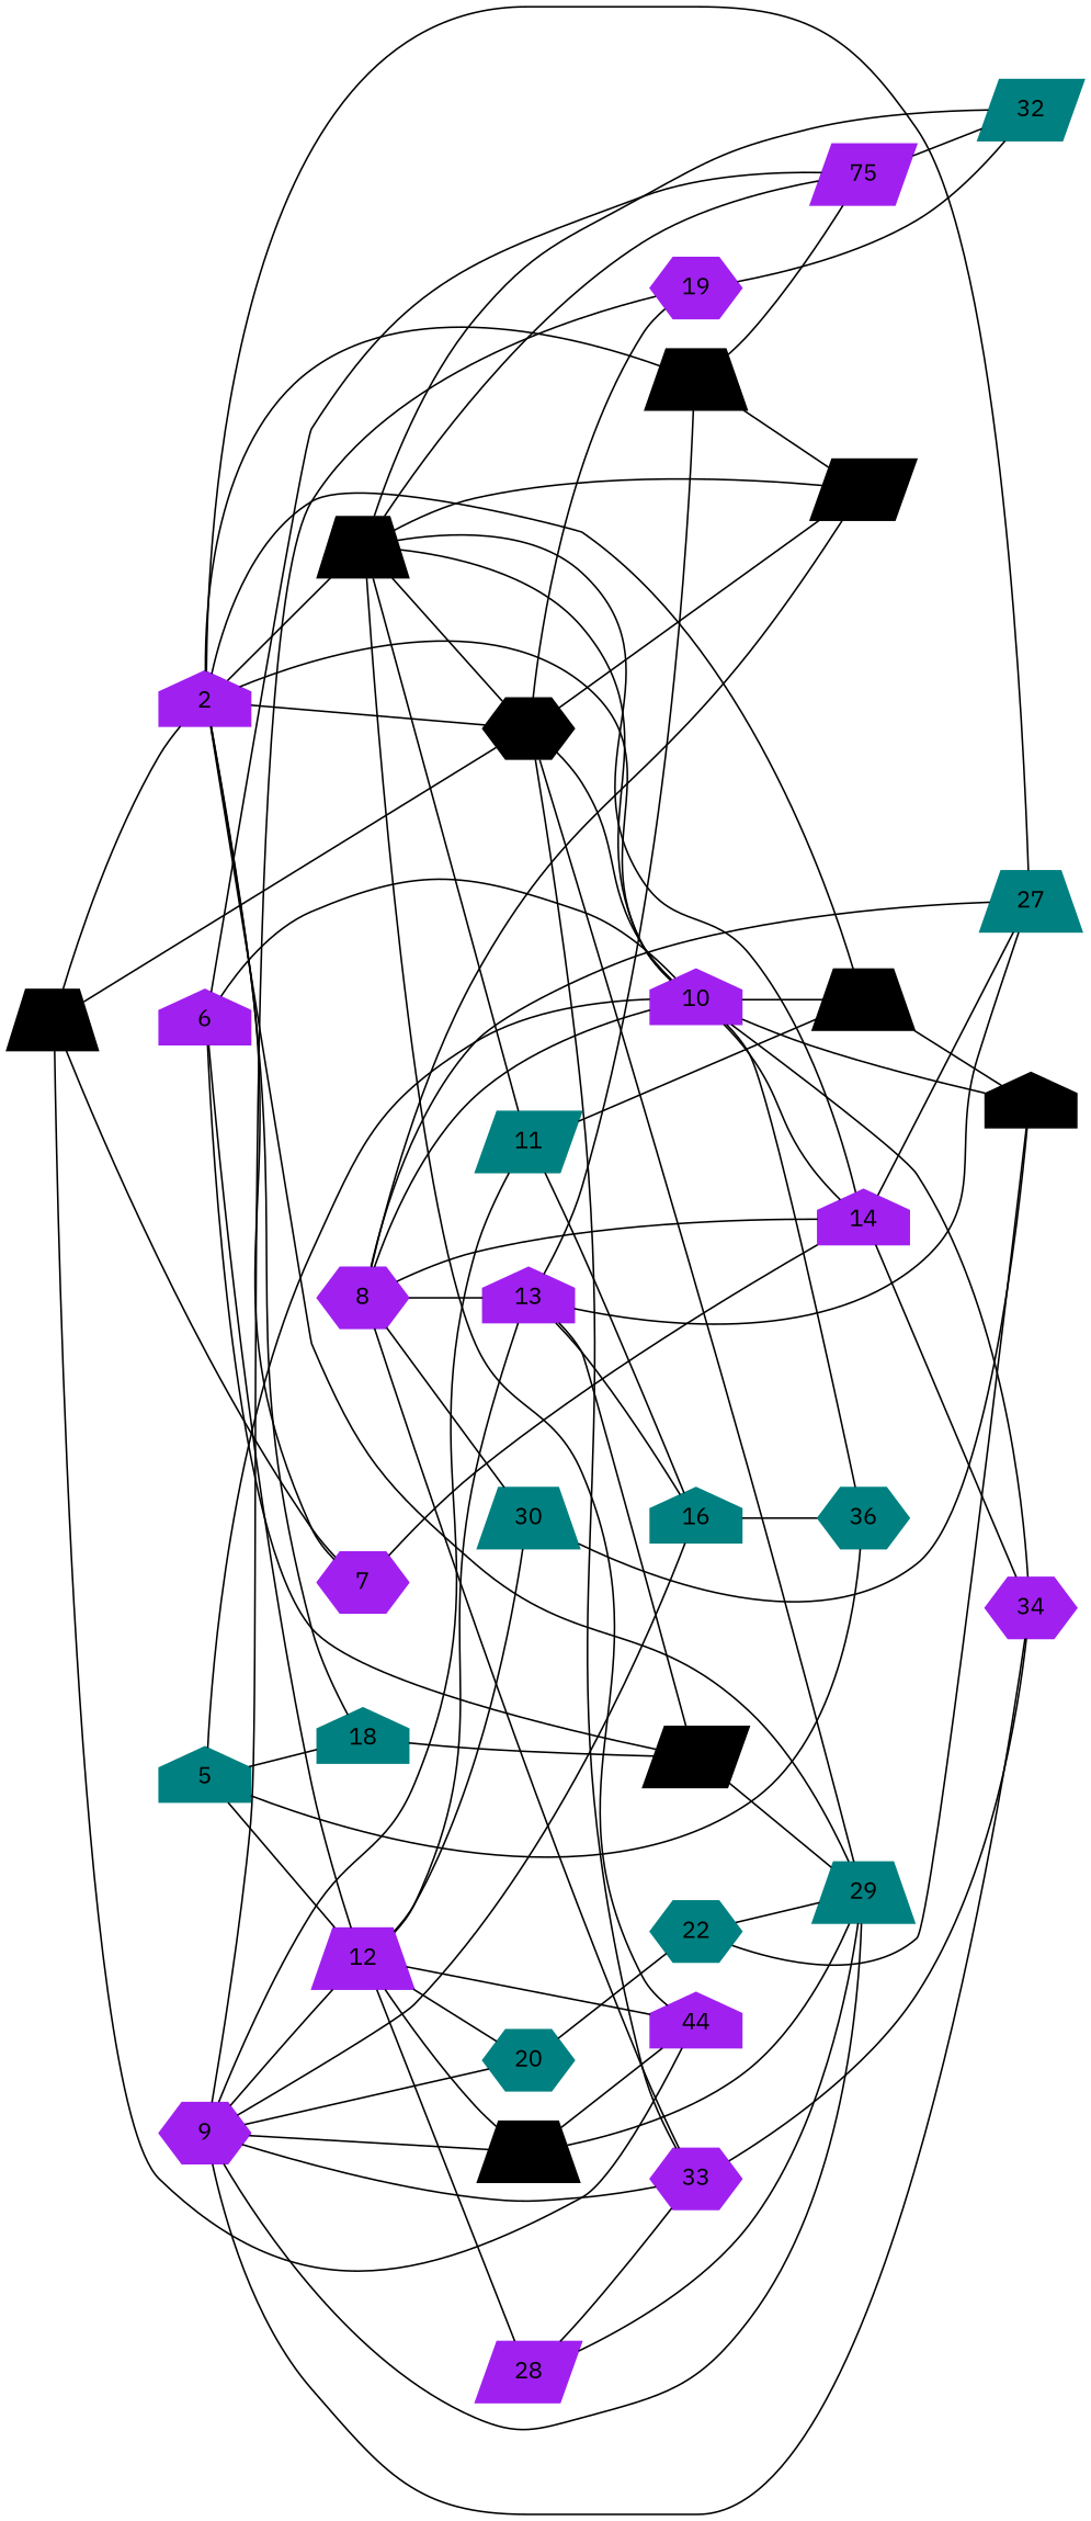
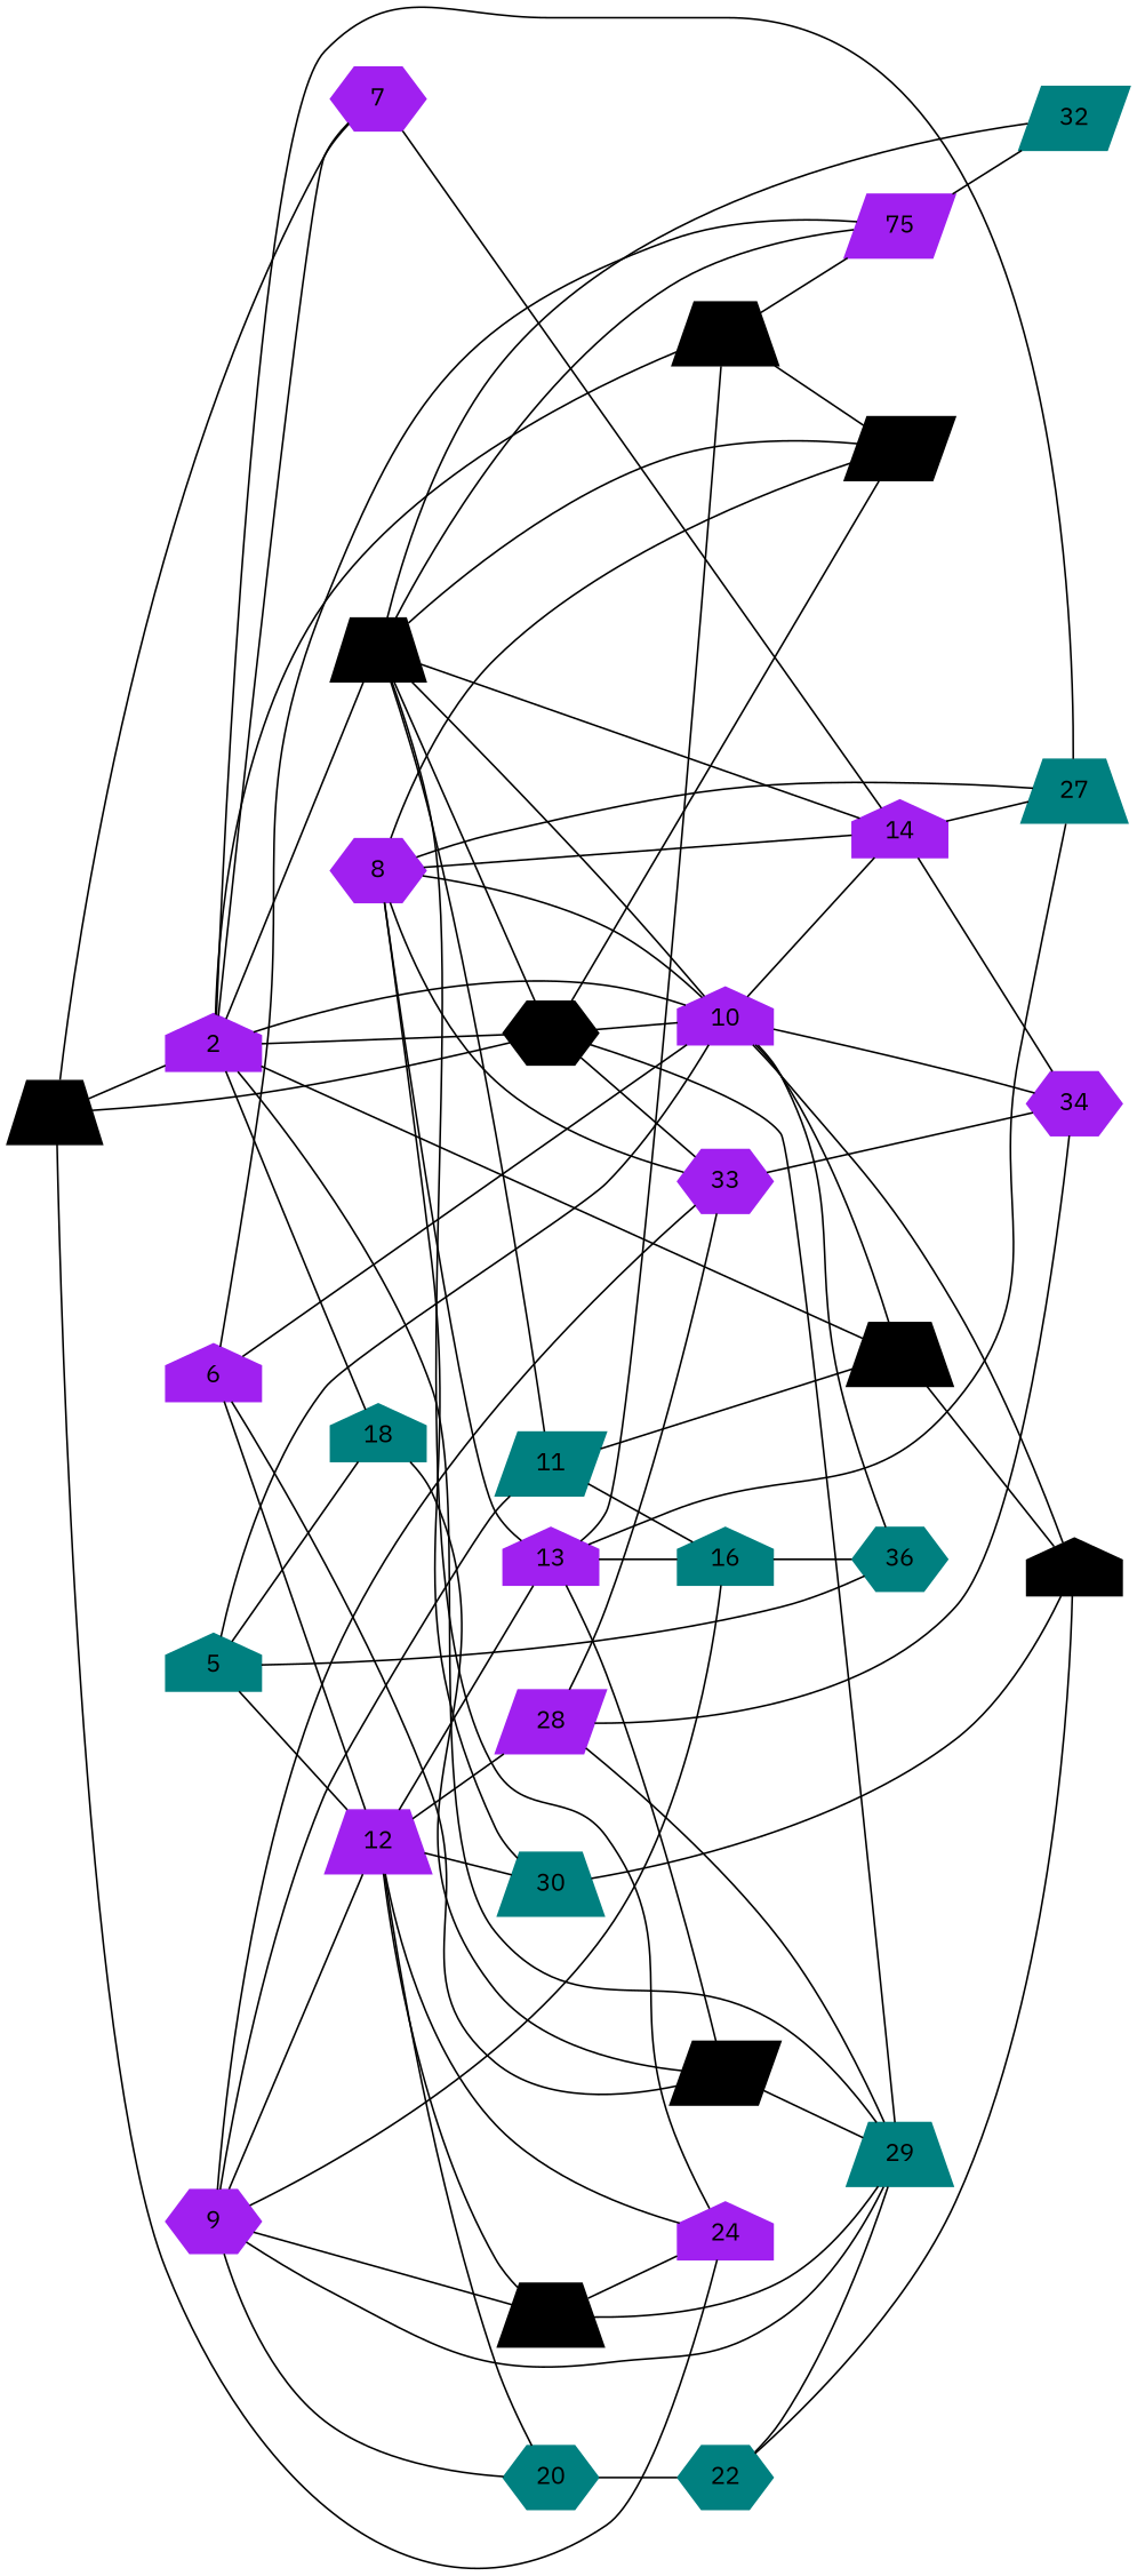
  graph {
    fontname="IBM Plex Sans"
    rankdir=LR
    node [color=purple fontname="IBM Plex Sans" shape=house style=filled]
    edge [fontname="IBM Plex Sans" weight=1.0]
    1 [color=black shape=trapezium]
    2
    4 [color=black shape=hexagon]
    7 [shape=hexagon]
-   24 [label=44]
+   24
    3 [color=black shape=trapezium]
    10
    15 [color=black shape=trapezium]
    17 [color=black shape=trapezium]
    18 [color=teal]
    27 [color=teal shape=trapezium]
    29 [color=teal shape=trapezium]
    31 [color=black shape=parallelogram]
-   19 [shape=hexagon]
    33 [shape=hexagon]
    14
    11 [color=teal shape=parallelogram]
    n18 [label=75 shape=parallelogram]
    32 [color=teal shape=parallelogram]
    36 [color=teal shape=hexagon]
    34 [shape=hexagon]
    35 [color=black]
    21 [color=black shape=parallelogram]
    16 [color=teal]
    5 [color=teal]
    12 [shape=trapezium]
    13
    30 [color=teal shape=trapezium]
    20 [color=teal shape=hexagon]
    23 [color=black shape=trapezium]
    28 [shape=parallelogram]
    6
    8 [shape=hexagon]
    9 [shape=hexagon]
    22 [color=teal shape=hexagon]
    1 -- 2
    1 -- 4
    1 -- 7
    1 -- 24
    2 -- 4
    2 -- 7
    2 -- 3
    2 -- 10
    2 -- 15
    2 -- 17
    2 -- 18 [weight=2.0]
    2 -- 27
    2 -- 29 [weight=2.0]
    4 -- 10 [weight=2.0]
    4 -- 29
    4 -- 31
-   4 -- 19 [weight=2.0]
    4 -- 33
    7 -- 14 [weight=2.0]
    3 -- 4
    3 -- 24
    3 -- 10
    3 -- 31
    3 -- 14
    3 -- 11
    3 -- n18
    3 -- 32 [weight=2.0]
    10 -- 17
    10 -- 14
    10 -- 36
    10 -- 34
    10 -- 35
    15 -- 31
    15 -- n18
    17 -- 35
    18 -- 21
-   19 -- 32
    33 -- 34
    14 -- 27
    14 -- 34
    11 -- 17
    11 -- 16
    n18 -- 32
    21 -- 29
    16 -- 36
    5 -- 10
    5 -- 18
    5 -- 36
    5 -- 12
    12 -- 24
    12 -- 13
    12 -- 30
    12 -- 20
    12 -- 23
    12 -- 28 [weight=2.0]
    13 -- 15
    13 -- 27
    13 -- 21
    13 -- 16
    30 -- 35
    20 -- 22
    23 -- 24
    23 -- 29
    28 -- 29
    28 -- 33
    6 -- 10
    6 -- n18
    6 -- 21
    6 -- 12
    8 -- 10
    8 -- 27
    8 -- 31
    8 -- 33
    8 -- 14
    8 -- 13 [weight=3.0]
    8 -- 30 [weight=2.0]
    9 -- 29 [weight=2.0]
-   9 -- 19
    9 -- 33
    9 -- 11
-   9 -- 34
+   28 -- 34
    9 -- 16
    9 -- 12
    9 -- 20
    9 -- 23
    22 -- 29 [weight=2.0]
    22 -- 35
  }
